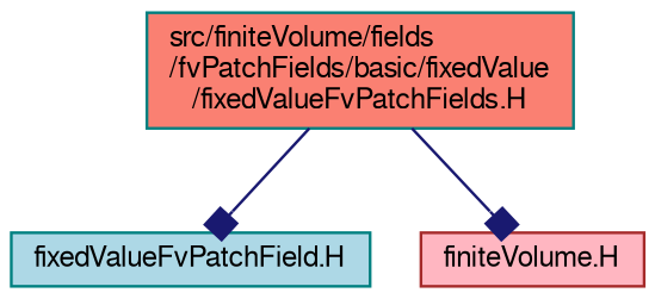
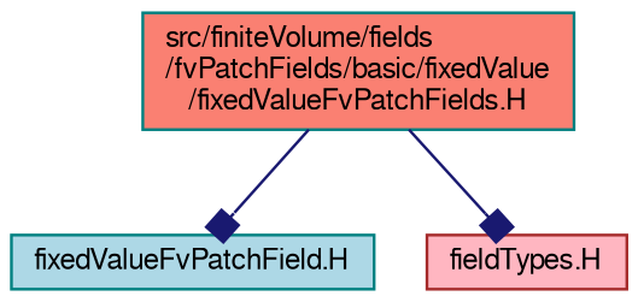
  digraph {
    node [color=teal fontname=FreeSans fontsize=10 shape=record style=filled]
    edge [color=midnightblue fontname=FreeSans fontsize=10 labelfontname=FreeSans labelfontsize=10 style=solid arrowhead=box]
    n1 [fillcolor=salmon fontcolor=black height=0.2 label="src/finiteVolume/fields\l/fvPatchFields/basic/fixedValue\l/fixedValueFvPatchFields.H" width=0.4]
    n2 [height=0.2 label="fixedValueFvPatchField.H" width=0.4 fillcolor=lightblue]
-   n3 [color=brown height=0.2 label="finiteVolume.H" width=0.4 fillcolor=lightpink]
+   n3 [color=brown height=0.2 label="fieldTypes.H" width=0.4 fillcolor=lightpink]
    n1 -> n2
    n1 -> n3
  }
